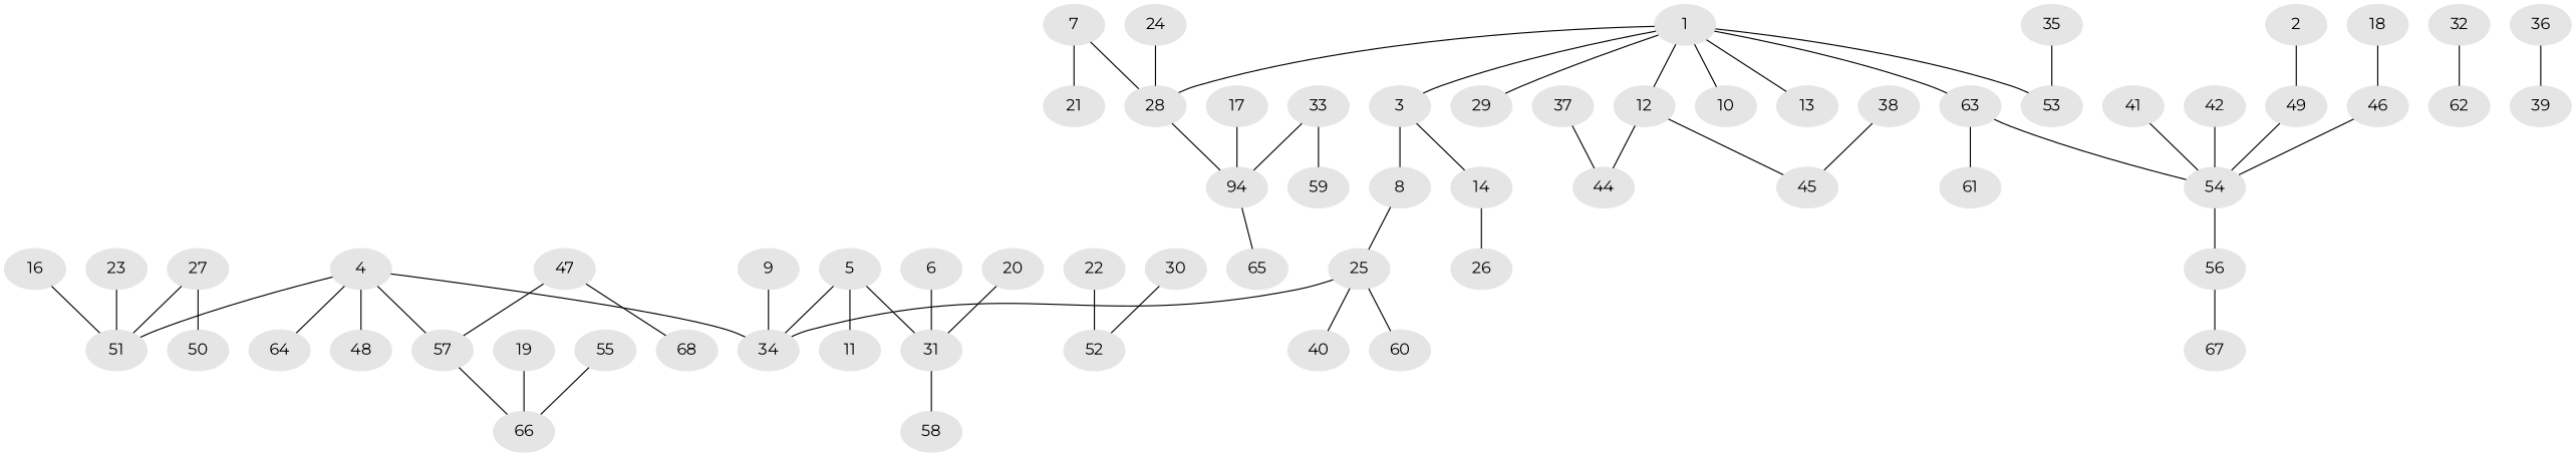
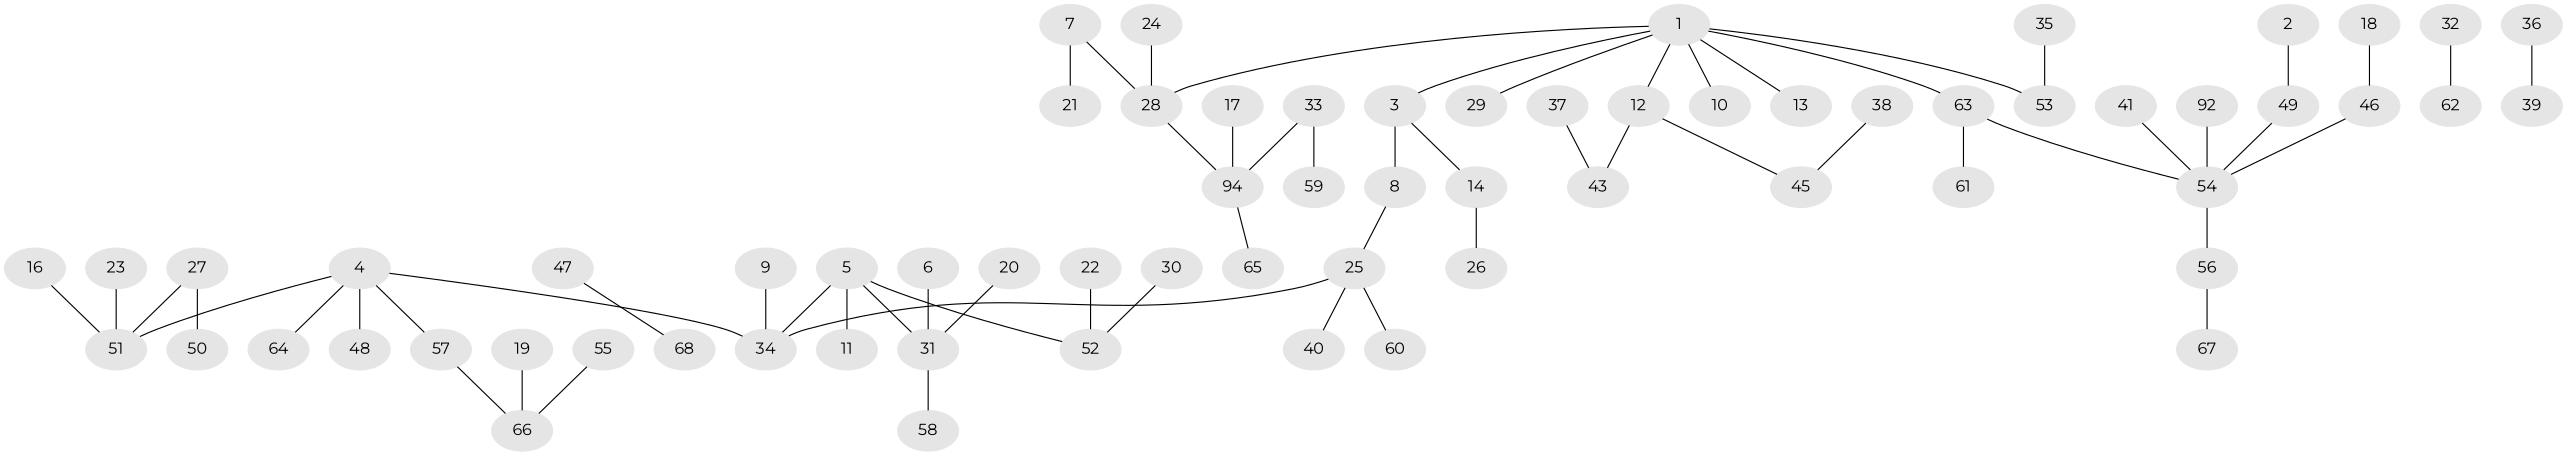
  graph {
    fontname=Montserrat
    node [color=gray90 fontname=Montserrat style=filled]
    edge [fontname=Montserrat weight=1.0]
    1
    3
    10
    12
    13
    28
    29
    53
    63
    8
    14
-   43 [label=44]
+   43
    45
    n14 [label=94]
    54
    56
    61
    2
    49
    25
    26
    4
    34
    48
    51
    57
    64
    66
    5
    11
    31
    52
    58
    6
    7
    21
    40
    60
    9
    16
    17
    65
    18
    46
    19
    20
    22
    23
    24
    32
    62
    27
    50
    30
    33
    59
    35
    36
    39
    37
    38
    41
-   42
+   42 [label=92]
    47
    68
    67
    55
    1 -- 3
    1 -- 10
    1 -- 12
    1 -- 13
    1 -- 28
    1 -- 29
    1 -- 53
    1 -- 63
    3 -- 8
    3 -- 14
    12 -- 43
    12 -- 45
    28 -- n14
    63 -- 54
    63 -- 61
    8 -- 25
    14 -- 26
    n14 -- 65
    54 -- 56
    56 -- 67
    2 -- 49
    49 -- 54
    25 -- 34
    25 -- 40
    25 -- 60
    4 -- 34
    4 -- 48
    4 -- 51
    4 -- 57
    4 -- 64
    57 -- 66
    5 -- 34
    5 -- 11
    5 -- 31
+   5 -- 52
    31 -- 58
    6 -- 31
    7 -- 28
    7 -- 21
    9 -- 34
    16 -- 51
    17 -- n14
    18 -- 46
    46 -- 54
    19 -- 66
    20 -- 31
    22 -- 52
    23 -- 51
    24 -- 28
    32 -- 62
    27 -- 51
    27 -- 50
    30 -- 52
    33 -- n14
    33 -- 59
    35 -- 53
    36 -- 39
    37 -- 43
    38 -- 45
    41 -- 54
    42 -- 54
-   47 -- 57
    47 -- 68
    55 -- 66
  }
